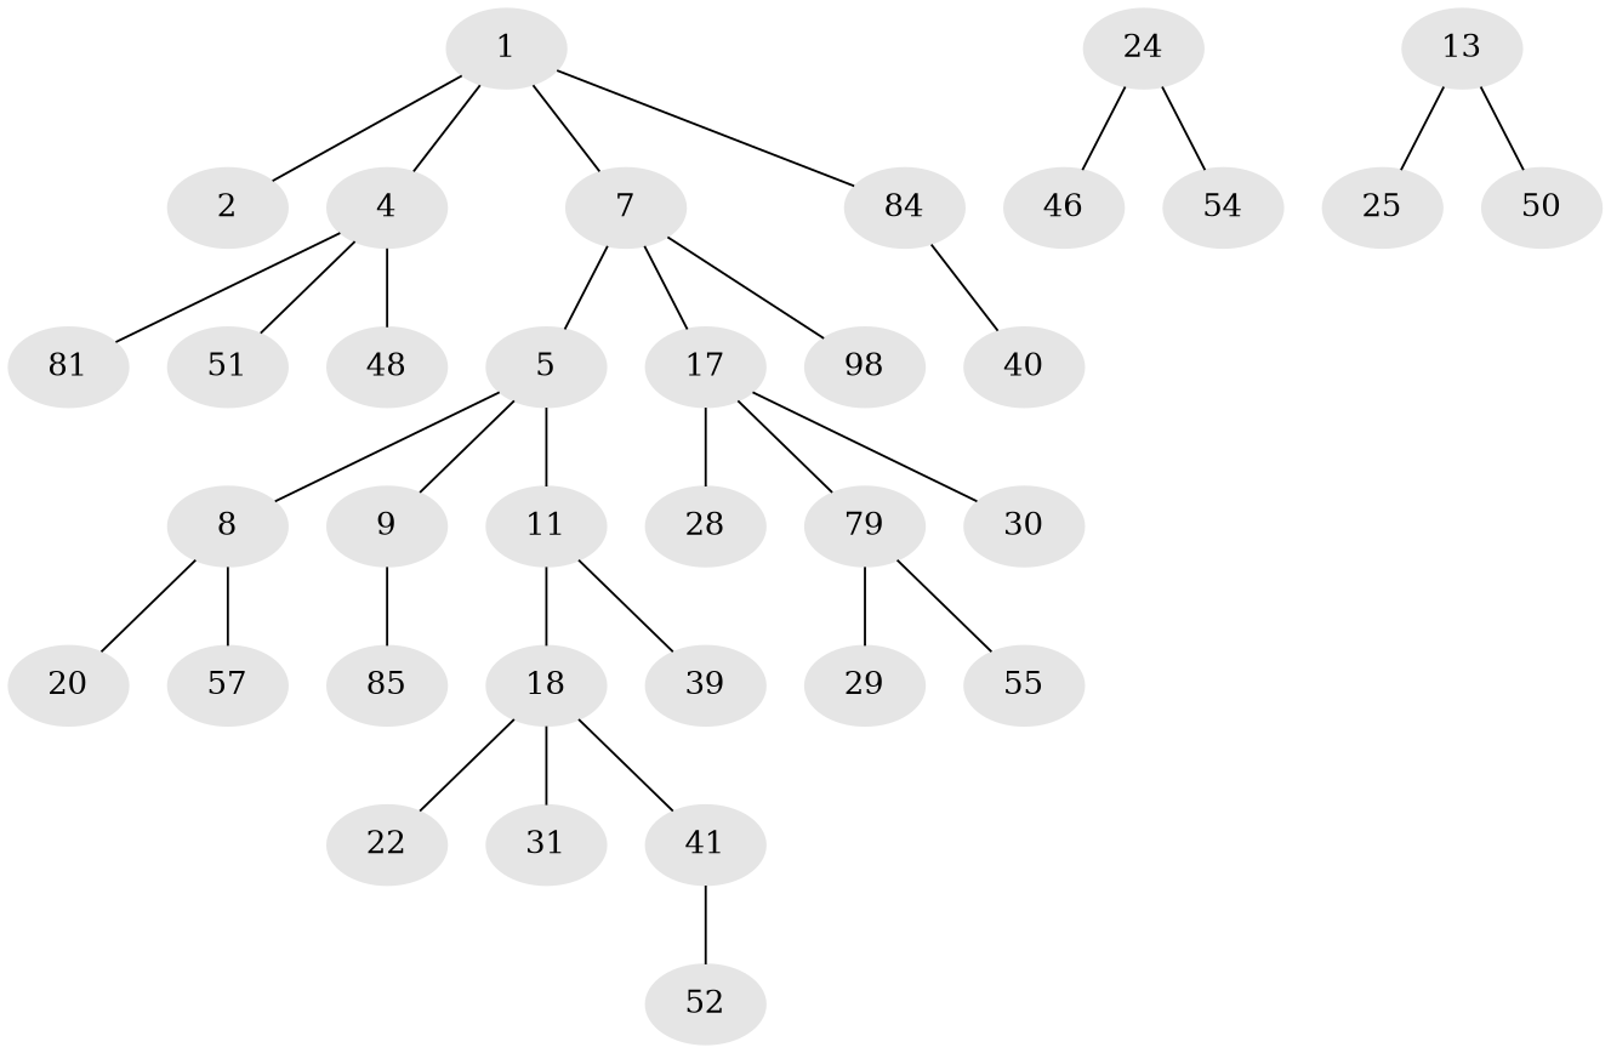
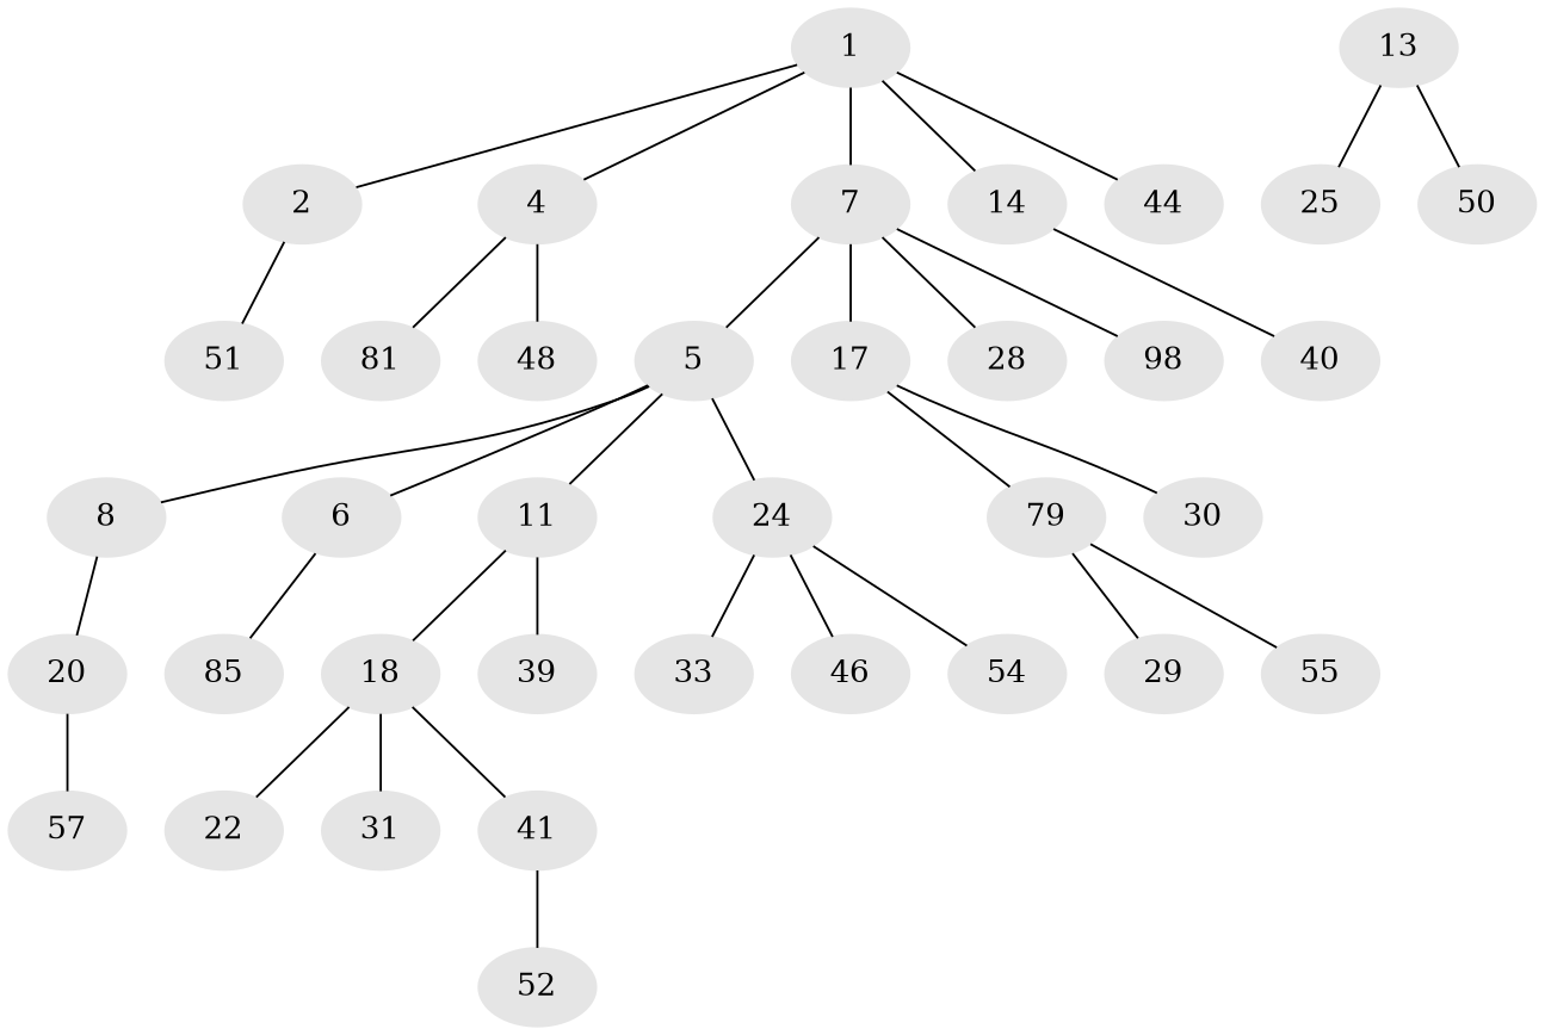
  graph {
    node [color=gray90 style=filled]
    1 [super="+3"]
    2 [super="+53"]
    4 [super="+6"]
    7 [super="+31"]
-   14 [super="+59" label=84]
+   14 [super="+59"]
+   44
    n7 [label=81 super="+43"]
    51
    48 [super="+62"]
    5 [super="+12"]
    8 [super="+10"]
-   9 [super="+18"]
+   9 [super="+18" label=6]
    11 [super="+63"]
    24 [super="+35"]
    17
    28 [super="+49"]
    n17 [label=98]
    40
    13 [super="+47"]
    25
    50
    20
    57
    n24 [label=85 super="+54"]
    n25 [label=18 super="+16"]
    39
+   33
    46
    n29 [label=54]
    n30 [label=79 super="+23"]
    30 [super="+34"]
    22
    n33 [label=31 super="+42"]
    41
    52
    29
    55
    1 -- 2
    1 -- 4
    1 -- 7
    1 -- 14
+   1 -- 44
    4 -- n7
-   4 -- 51
+   2 -- 51
    4 -- 48
    7 -- 5
    7 -- 17
-   17 -- 28
+   7 -- 28
    7 -- n17
    14 -- 40
    5 -- 8
    5 -- 9
    5 -- 11
+   5 -- 24
    8 -- 20
-   8 -- 57
+   20 -- 57
    9 -- n24
    11 -- n25
    11 -- 39
+   24 -- 33
    24 -- 46
    24 -- n29
    17 -- n30
    17 -- 30
    13 -- 25
    13 -- 50
    n25 -- 22
    n25 -- n33
    n25 -- 41
    n30 -- 29
    n30 -- 55
    41 -- 52
  }
